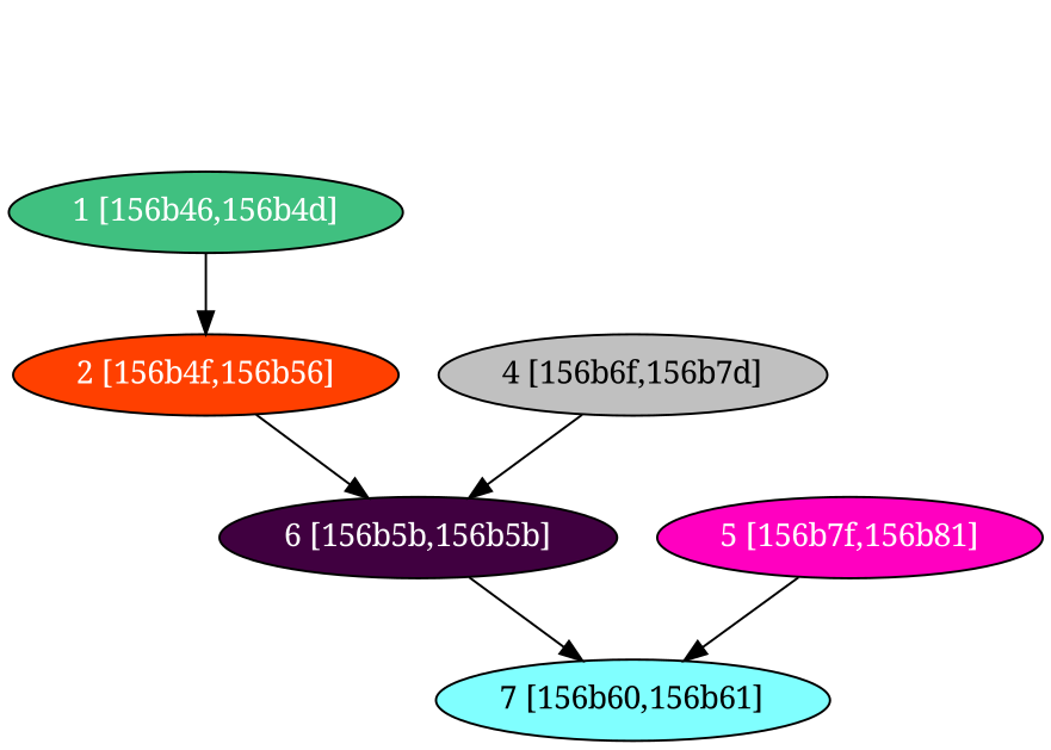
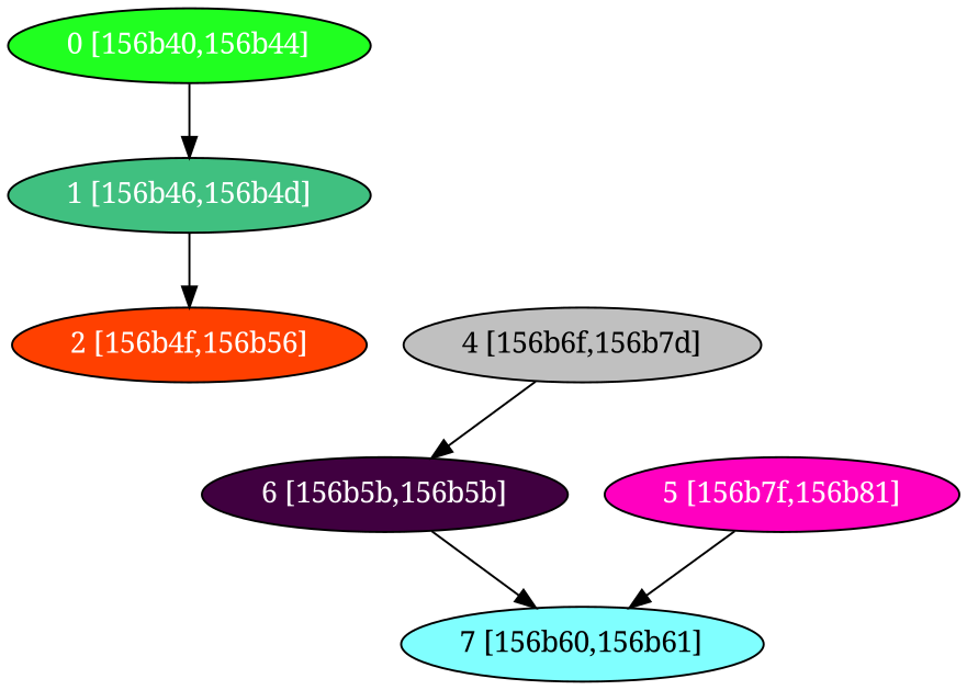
  digraph {
    fontname="Noto Serif"
    node [fontcolor="#ffffff" fontname="Noto Serif" shape=oval style=filled]
    edge [fontname="Noto Serif"]
+   n1 [fillcolor="#20FF20" label="0 [156b40,156b44]"]
    n2 [fillcolor="#40C080" label="1 [156b46,156b4d]"]
    n3 [fillcolor="#FF4000" label="2 [156b4f,156b56]"]
    n4 [fillcolor="#400040" label="6 [156b5b,156b5b]"]
    n5 [fillcolor="#80FFFF" fontcolor="#000000" label="7 [156b60,156b61]"]
    n6 [fillcolor="#C0C0C0" fontcolor="#000000" label="4 [156b6f,156b7d]"]
    n7 [fillcolor="#FF00C0" label="5 [156b7f,156b81]"]
+   n1 -> n2
    n2 -> n3
-   n3 -> n4
    n4 -> n5
    n6 -> n4
    n7 -> n5
  }
